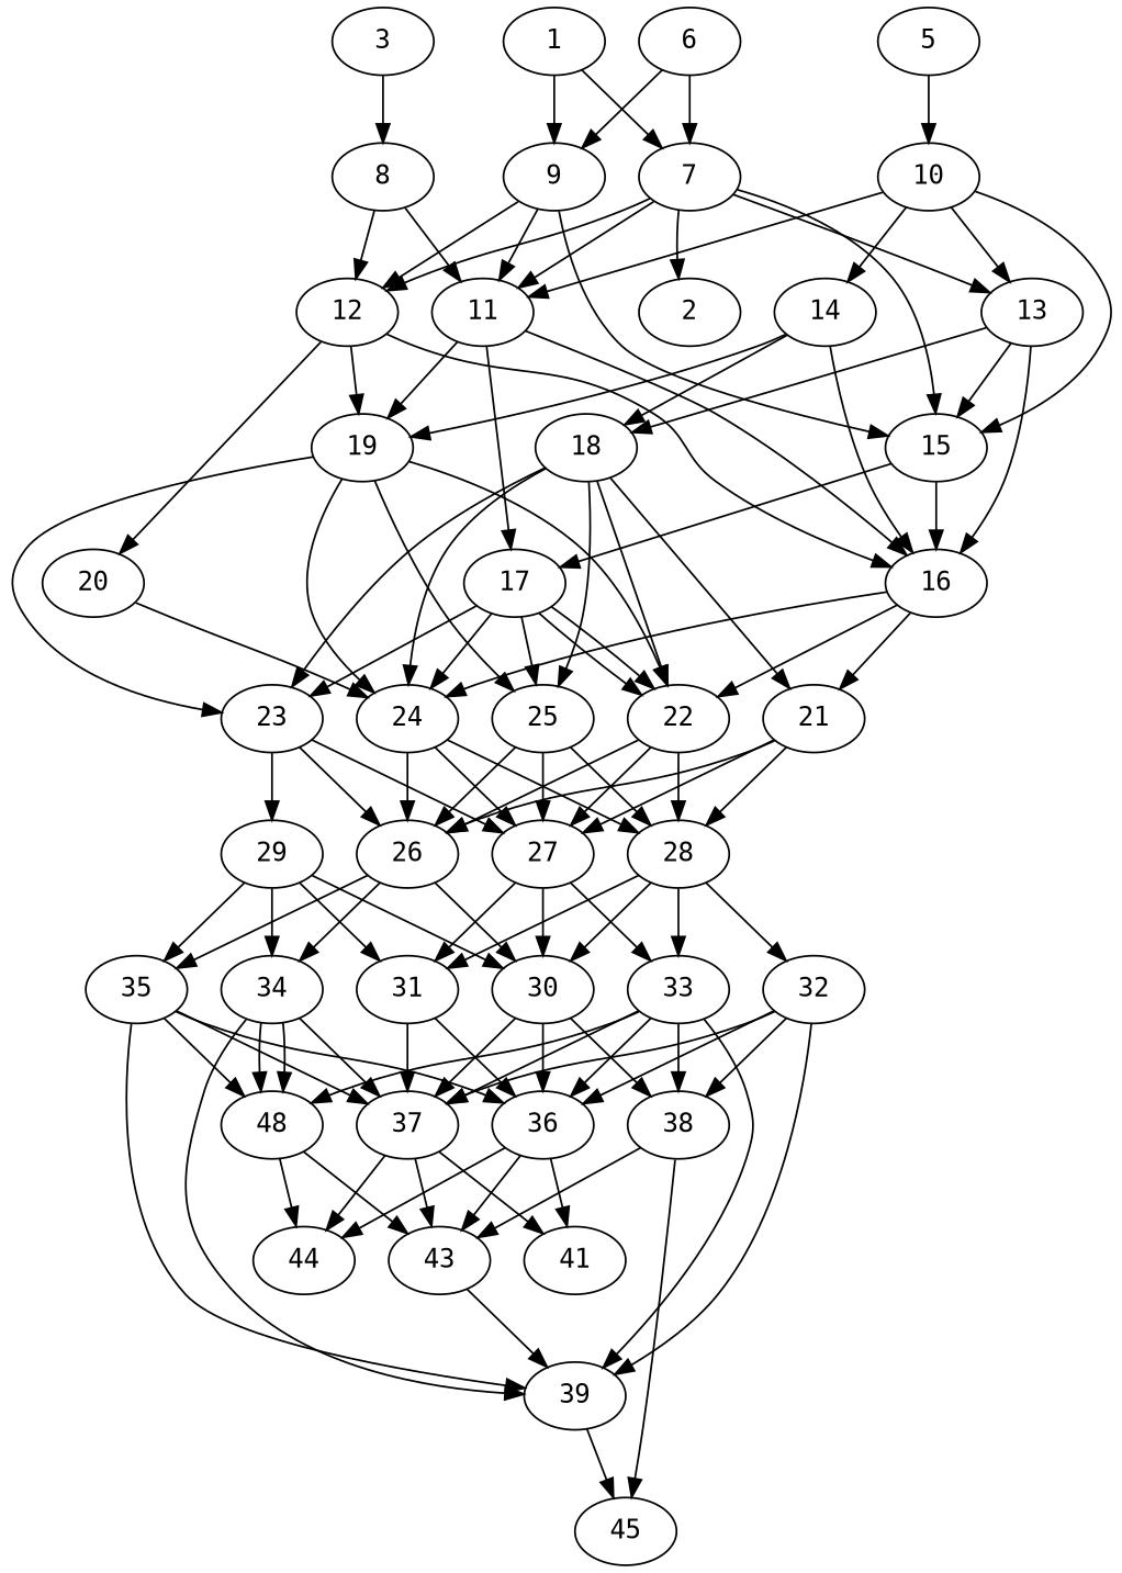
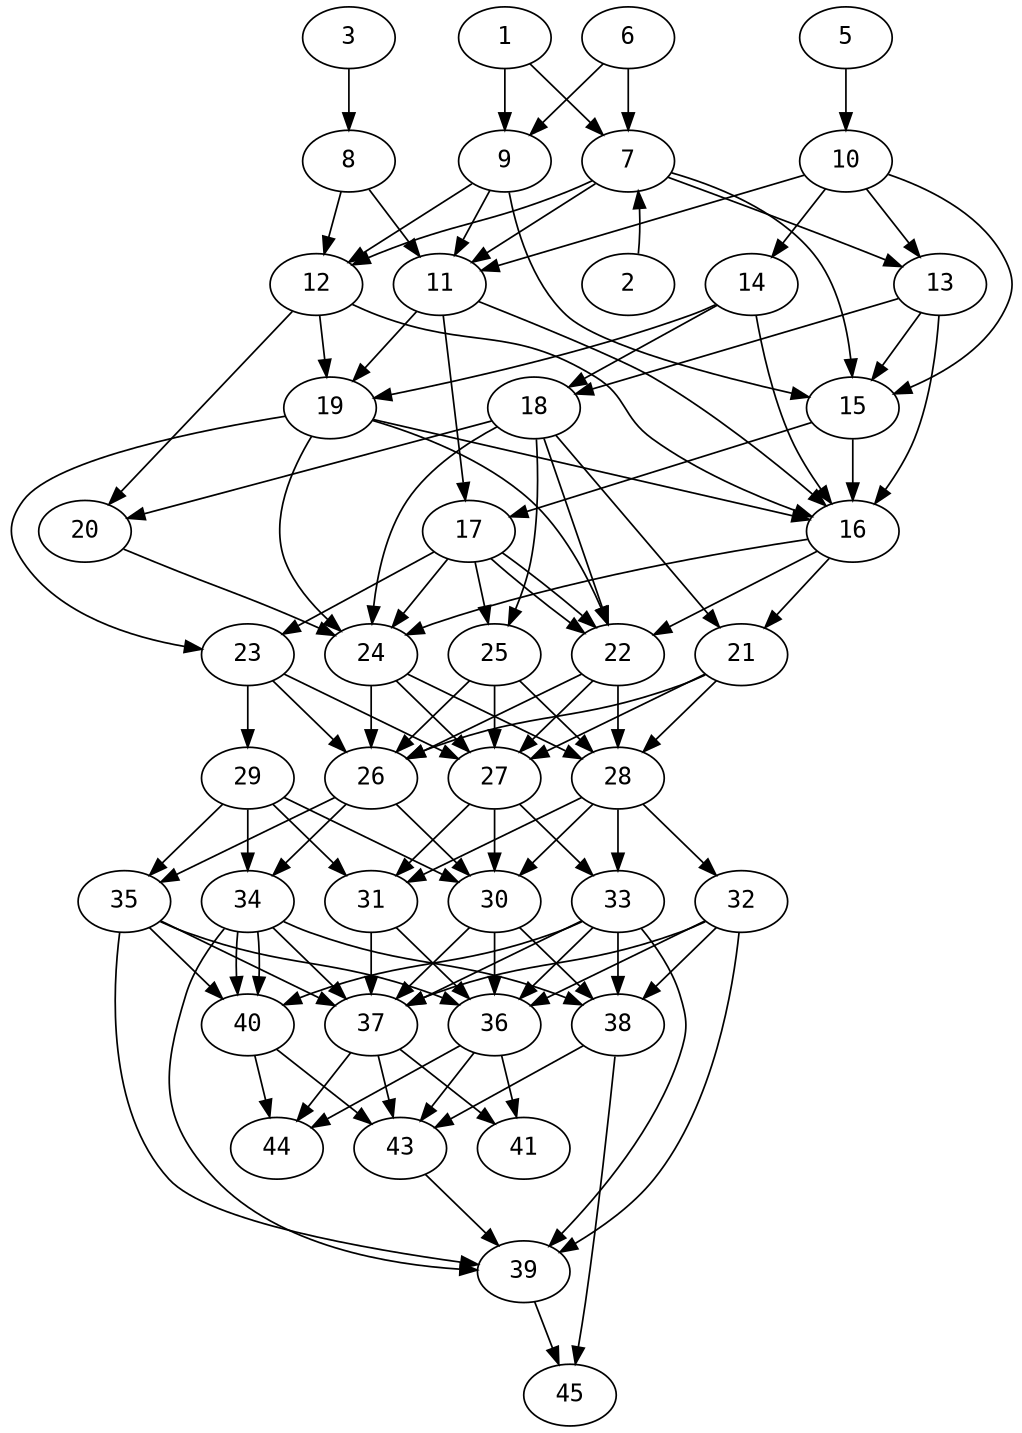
  digraph {
    fontname="DejaVu Sans Mono"
    node [alpha=0.05 fontname="DejaVu Sans Mono"]
    edge [fontname="DejaVu Sans Mono"]
    1 [alpha=0.17 expect_size=40778752]
    7 [expect_size=44351488]
    9 [alpha=0.13 expect_size=6799360]
    11 [alpha=0.01 expect_size=45743104]
    12 [alpha=0.07 expect_size=38690816]
    13 [alpha=0.06 expect_size=21074944]
    15 [alpha=0.17 expect_size=50684928]
    16 [alpha=0.18 expect_size=22291456]
    17 [alpha=0.07 expect_size=5929984]
    19 [alpha=0.19 expect_size=36385792]
    20 [alpha=0.02 expect_size=21040128]
    18 [alpha=0.09 expect_size=17274880]
    2 [alpha=0.13 expect_size=7147520]
    3 [alpha=0.06 expect_size=19346432]
    8 [alpha=0.08 expect_size=30607360]
    5 [alpha=0.08 expect_size=30404608]
    10 [alpha=0.00 expect_size=9877504]
    14 [alpha=0.02 expect_size=36319232]
    6 [alpha=0.13 expect_size=41847808]
    21 [alpha=0.20 expect_size=21117952]
    22 [alpha=0.19 expect_size=22492160]
    24 [alpha=0.03 expect_size=7461888]
    23 [alpha=0.03 expect_size=40009728]
    25 [alpha=0.13 expect_size=13231104]
    26 [alpha=0.19 expect_size=6405120]
    27 [alpha=0.02 expect_size=49812480]
    28 [alpha=0.15 expect_size=19257344]
    29 [alpha=0.09 expect_size=41223168]
    30 [alpha=0.04 expect_size=39724032]
    34 [expect_size=48911360]
    35 [alpha=0.12 expect_size=8542208]
    31 [alpha=0.17 expect_size=44751872]
    33 [alpha=0.18 expect_size=41340928]
    32 [expect_size=44655616]
    36 [expect_size=39767040]
    37 [alpha=0.19 expect_size=37635072]
    38 [alpha=0.18 expect_size=41255936]
    39 [alpha=0.10 expect_size=28806144]
-   40 [alpha=0.09 expect_size=49030144 label=48]
+   40 [alpha=0.09 expect_size=49030144]
    41 [alpha=0.14 expect_size=12190720]
    43 [alpha=0.15 expect_size=16644096]
    44 [alpha=0.03 expect_size=12845056]
    45 [alpha=0.15 expect_size=25655296]
    1 -> 7
    1 -> 9
    7 -> 11
    7 -> 12
    7 -> 13
    7 -> 15
    9 -> 11
    9 -> 12
    9 -> 15
    11 -> 16
    11 -> 17
    11 -> 19
    12 -> 16
    12 -> 19
    12 -> 20
    13 -> 15
    13 -> 16
    13 -> 18
    15 -> 16
    15 -> 17
    16 -> 21
    16 -> 22
    16 -> 24
    17 -> 22
    17 -> 22
    17 -> 24
    17 -> 23
    17 -> 25
    19 -> 22
    19 -> 24
    19 -> 23
-   19 -> 25
+   19 -> 16
    20 -> 24
    18 -> 21
    18 -> 22
    18 -> 24
-   18 -> 23
+   18 -> 20
    18 -> 25
-   7 -> 2
+   2 -> 7
    3 -> 8
    8 -> 11
    8 -> 12
    5 -> 10
    10 -> 11
    10 -> 13
    10 -> 15
    10 -> 14
    14 -> 16
    14 -> 19
    14 -> 18
    6 -> 7
    6 -> 9
    21 -> 26
    21 -> 27
    21 -> 28
    22 -> 26
    22 -> 27
    22 -> 28
    24 -> 26
    24 -> 27
    24 -> 28
    23 -> 26
    23 -> 27
    23 -> 29
    25 -> 26
    25 -> 27
    25 -> 28
    26 -> 30
    26 -> 34
    26 -> 35
    27 -> 30
    27 -> 31
    27 -> 33
    28 -> 30
    28 -> 31
    28 -> 33
    28 -> 32
    29 -> 30
    29 -> 34
    29 -> 35
    29 -> 31
    30 -> 36
    30 -> 37
    30 -> 38
    34 -> 37
+   34 -> 38
    34 -> 39
    34 -> 40
    34 -> 40
    35 -> 36
    35 -> 37
    35 -> 39
    35 -> 40
    31 -> 36
    31 -> 37
    33 -> 36
    33 -> 37
    33 -> 38
    33 -> 39
    33 -> 40
    32 -> 36
    32 -> 37
    32 -> 38
    32 -> 39
    36 -> 41
    36 -> 43
    36 -> 44
    37 -> 41
    37 -> 43
    37 -> 44
    38 -> 43
    38 -> 45
    39 -> 45
    40 -> 43
    40 -> 44
    43 -> 39
  }
